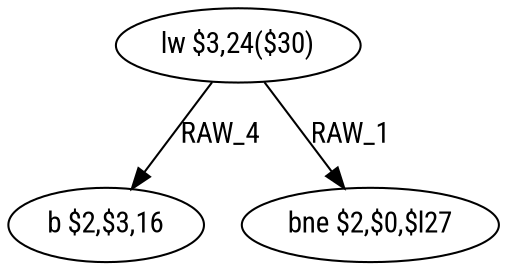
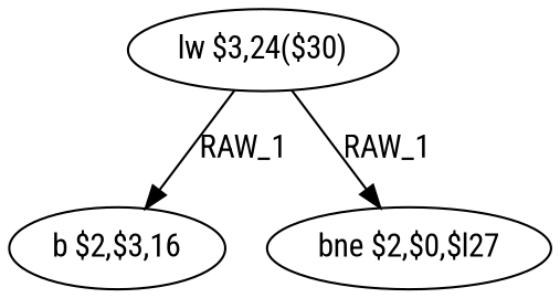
  digraph {
    fontname="Roboto Condensed"
    node [fontname="Roboto Condensed" shape=ellipse]
    edge [fontname="Roboto Condensed"]
    n1 [label="lw $3,24($30)"]
    n2 [label="b $2,$3,16"]
    n3 [label="bne $2,$0,$l27"]
-   n1 -> n2 [label=RAW_4]
+   n1 -> n2 [label=RAW_1]
    n1 -> n3 [label=RAW_1]
  }
